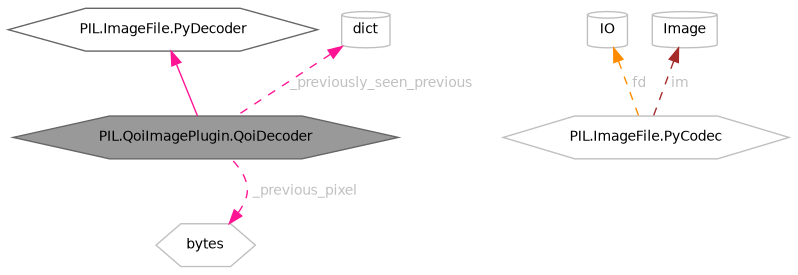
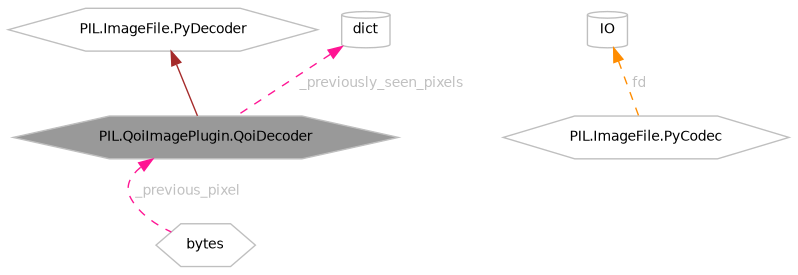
  digraph {
    node [color=grey75 fillcolor=white fontname=Helvetica fontsize=10 shape=hexagon style=filled]
    edge [color=brown dir=back fontname=Helvetica fontsize=10 labelfontname=Helvetica labelfontsize=10 style=dashed fontcolor=grey]
-   n1 [color=gray40 fillcolor=grey60 fontcolor=black height=0.2 label="PIL.QoiImagePlugin.QoiDecoder" width=0.4]
-   n2 [color=gray40 height=0.2 label="PIL.ImageFile.PyDecoder" width=0.4]
+   n1 [fillcolor=grey60 fontcolor=black height=0.2 label="PIL.QoiImagePlugin.QoiDecoder" width=0.4]
+   n2 [height=0.2 label="PIL.ImageFile.PyDecoder" width=0.4]
    n3 [height=0.2 label="PIL.ImageFile.PyCodec" width=0.4]
    n4 [height=0.2 label=IO shape=cylinder width=0.4]
-   n5 [height=0.2 label=Image shape=cylinder width=0.4]
    n6 [height=0.2 label=bytes width=0.4]
    n7 [height=0.2 label=dict shape=cylinder width=0.4]
-   n2 -> n1 [color=deeppink style=solid fontcolor=""]
+   n2 -> n1 [style=solid fontcolor=""]
    n4 -> n3 [color=darkorange label=" fd"]
-   n5 -> n3 [label=" im"]
-   n6 -> n1 [color=deeppink label=" _previous_pixel"]
-   n7 -> n1 [color=deeppink label=" _previously_seen_previous"]
+   n1 -> n6 [color=deeppink label=" _previous_pixel"]
+   n7 -> n1 [color=deeppink label=" _previously_seen_pixels"]
  }
